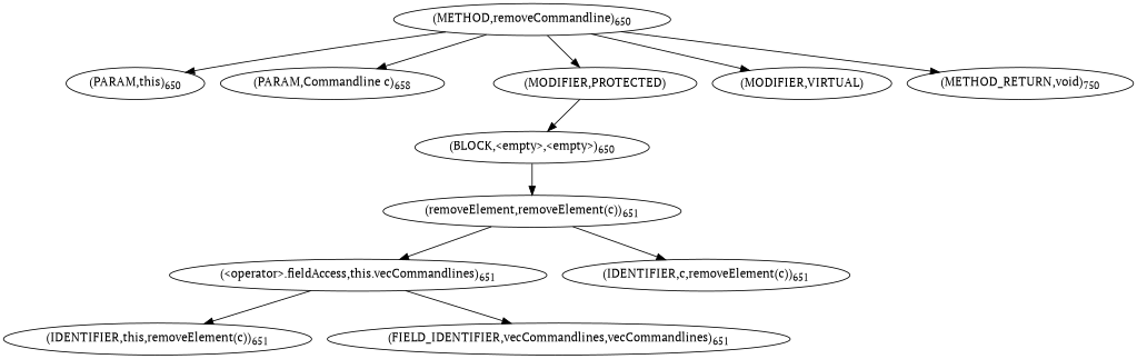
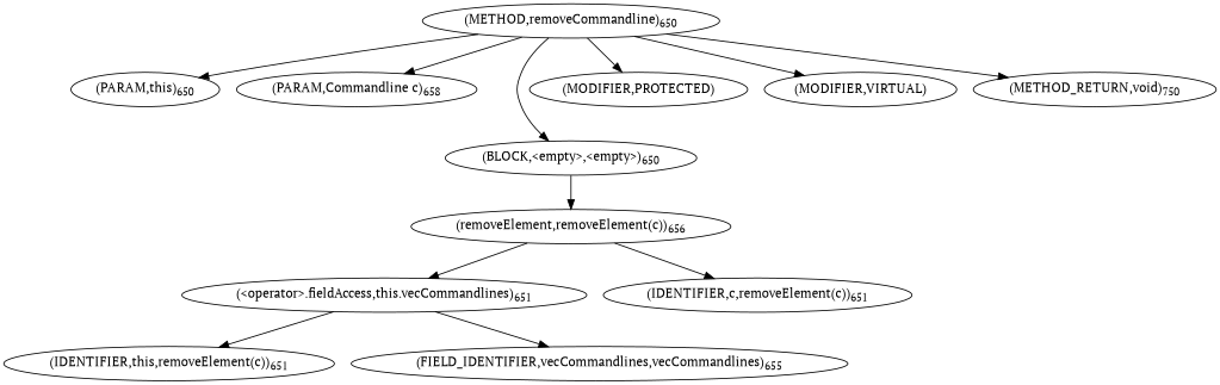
  digraph {
    fontname="PT Serif"
    node [fontname="PT Serif"]
    edge [fontname="PT Serif"]
    n1 [label=<(METHOD,removeCommandline)<SUB>650</SUB>>]
    n2 [label=<(PARAM,this)<SUB>650</SUB>>]
    n3 [label=<(PARAM,Commandline c)<SUB>658</SUB>>]
    n4 [label=<(BLOCK,&lt;empty&gt;,&lt;empty&gt;)<SUB>650</SUB>>]
    n5 [label=<(MODIFIER,PROTECTED)>]
    n6 [label=<(MODIFIER,VIRTUAL)>]
    n7 [label=<(METHOD_RETURN,void)<SUB>750</SUB>>]
-   n8 [label=<(removeElement,removeElement(c))<SUB>651</SUB>>]
+   n8 [label=<(removeElement,removeElement(c))<SUB>656</SUB>>]
    n9 [label=<(&lt;operator&gt;.fieldAccess,this.vecCommandlines)<SUB>651</SUB>>]
    n10 [label=<(IDENTIFIER,c,removeElement(c))<SUB>651</SUB>>]
    n11 [label=<(IDENTIFIER,this,removeElement(c))<SUB>651</SUB>>]
-   n12 [label=<(FIELD_IDENTIFIER,vecCommandlines,vecCommandlines)<SUB>651</SUB>>]
+   n12 [label=<(FIELD_IDENTIFIER,vecCommandlines,vecCommandlines)<SUB>655</SUB>>]
    n1 -> n2
    n1 -> n3
-   n5 -> n4
+   n1 -> n4
    n1 -> n5
    n1 -> n6
    n1 -> n7
    n4 -> n8
    n8 -> n9
    n8 -> n10
    n9 -> n11
    n9 -> n12
  }
